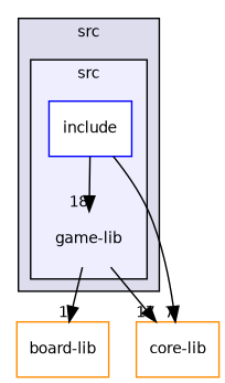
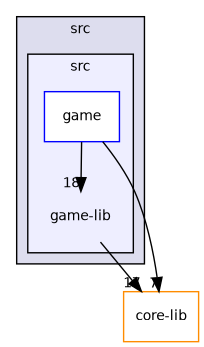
  digraph {
    compound=true
    node [color=darkorange fontname=Helvetica fontsize=10 shape=box]
    edge [labeldistance=1.5 labelfontname=Helvetica labelfontsize=10]
    n1 [label="game-lib" shape=plaintext]
-   n2 [color=blue fillcolor=white label=include style=filled]
-   n3 [label="board-lib"]
+   n2 [color=blue fillcolor=white label=game style=filled]
    n4 [label="core-lib"]
    subgraph cluster_1 {
      bgcolor="#ddddee"
      fontname=Helvetica
      fontsize=10
      label=src
      pencolor=black
      subgraph cluster_2 {
        bgcolor="#eeeeff"
        fontname=Helvetica
        fontsize=10
        label=src
        pencolor=black
        n1
        n2
      }
    }
-   n1 -> n3 [headlabel=1]
    n1 -> n4 [headlabel=17]
    n2 -> n1 [headlabel=18]
    n2 -> n4 [headlabel=7]
  }
